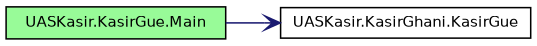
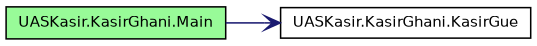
  digraph {
    rankdir=LR
    node [color=black fontname=Helvetica fontsize=10 shape=record style=filled]
-   n1 [fillcolor=palegreen fontcolor=black height=0.2 label="UASKasir.KasirGue.Main" width=0.4]
+   n1 [fillcolor=palegreen fontcolor=black height=0.2 label="UASKasir.KasirGhani.Main" width=0.4]
    n2 [fillcolor=white height=0.2 label="UASKasir.KasirGhani.KasirGue" width=0.4]
    n1 -> n2 [color=midnightblue fontname=Helvetica fontsize=10 labelfontname=Helvetica labelfontsize=10 style=solid arrowhead=vee]
  }
